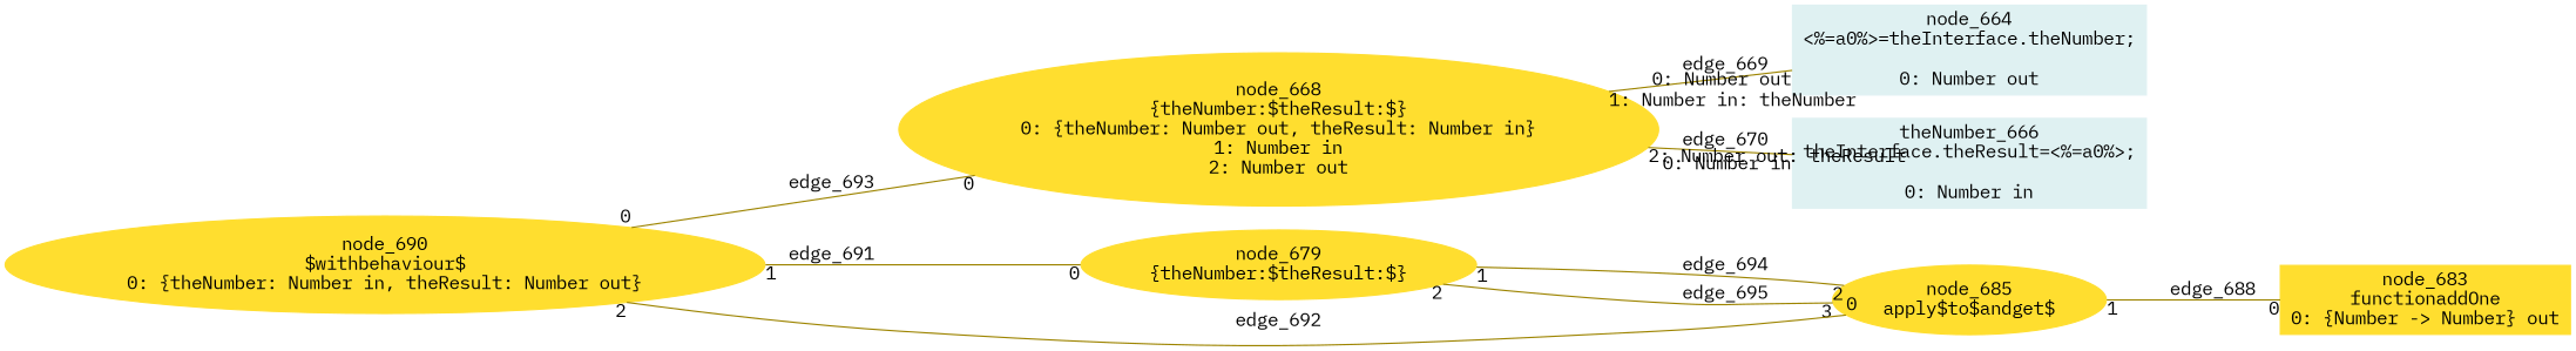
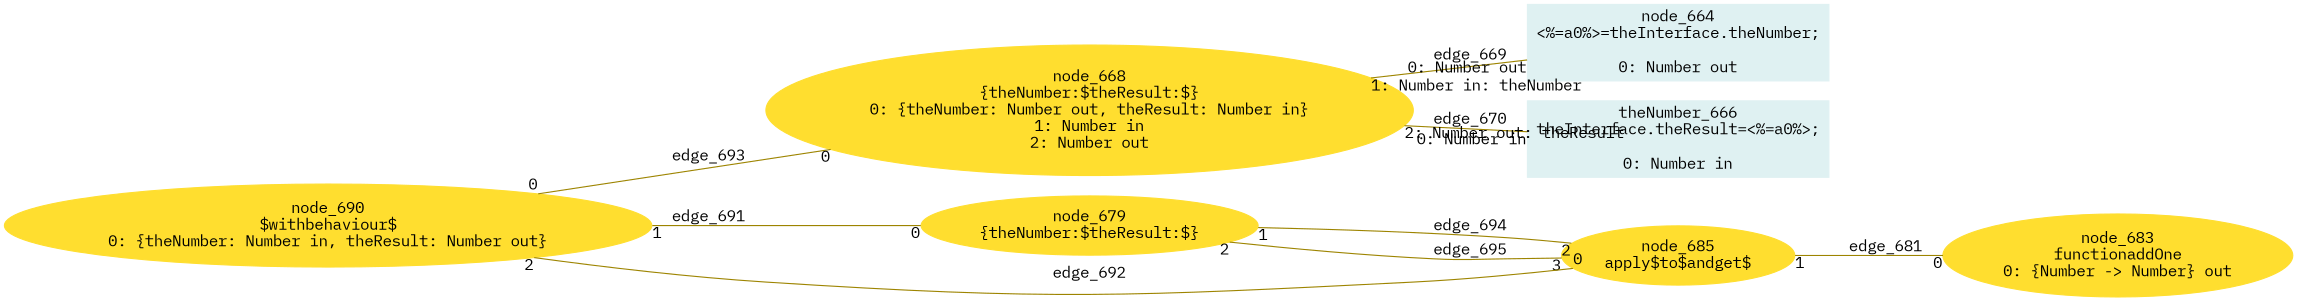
  digraph {
    fontname="IBM Plex Mono"
    rankdir=LR
    node [color="#ffde2f" fontname="IBM Plex Mono" shape=ellipse style=filled]
    edge [arrowHead=none arrowsize=1 color="#9d8400" dir=none fontname="IBM Plex Mono" headlabel=0 taillabel=1]
    n1 [color="#dff1f2" label="node_664\n<%=a0%>=theInterface.theNumber;\n\n0: Number out" shape=box]
    n2 [color="#dff1f2" label="theNumber_666\ntheInterface.theResult=<%=a0%>;\n\n0: Number in" shape=box]
    n3 [label="node_668\n{theNumber:$theResult:$}\n0: {theNumber: Number out, theResult: Number in}\n1: Number in\n2: Number out"]
    n4 [label="node_679\n{theNumber:$theResult:$}\n"]
    n5 [label="node_685\napply$to$andget$\n"]
-   n6 [label="node_683\nfunctionaddOne\n0: {Number -> Number} out" shape=box]
+   n6 [label="node_683\nfunctionaddOne\n0: {Number -> Number} out"]
    n7 [label="node_690\n$withbehaviour$\n0: {theNumber: Number in, theResult: Number out}"]
    n3 -> n1 [headlabel="0: Number out" label=edge_669 taillabel="1: Number in: theNumber"]
    n3 -> n2 [headlabel="0: Number in" label=edge_670 taillabel="2: Number out: theResult"]
    n4 -> n5 [headlabel=2 label=edge_694]
    n4 -> n5 [headlabel=3 label=edge_695 taillabel=2]
-   n5 -> n6 [label=edge_688]
+   n5 -> n6 [label=edge_681]
    n7 -> n3 [label=edge_693 taillabel=0]
    n7 -> n4 [label=edge_691]
    n7 -> n5 [label=edge_692 taillabel=2]
  }
